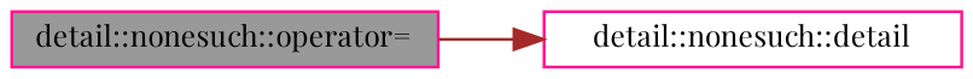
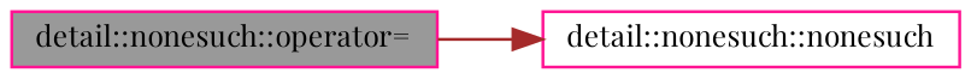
  digraph {
    rankdir=LR
    fontname="Playfair Display"
    node [color=deeppink fontname="Playfair Display" fontsize=10 shape=box style=filled]
    n1 [fillcolor=grey60 fontcolor=black height=0.2 label="detail::nonesuch::operator=" width=0.4]
-   n2 [fillcolor=white height=0.2 label="detail::nonesuch::detail" width=0.4]
+   n2 [fillcolor=white height=0.2 label="detail::nonesuch::nonesuch" width=0.4]
    n1 -> n2 [color=brown fontname="Playfair Display" fontsize=10 labelfontname=Helvetica labelfontsize=10 style=solid]
  }
